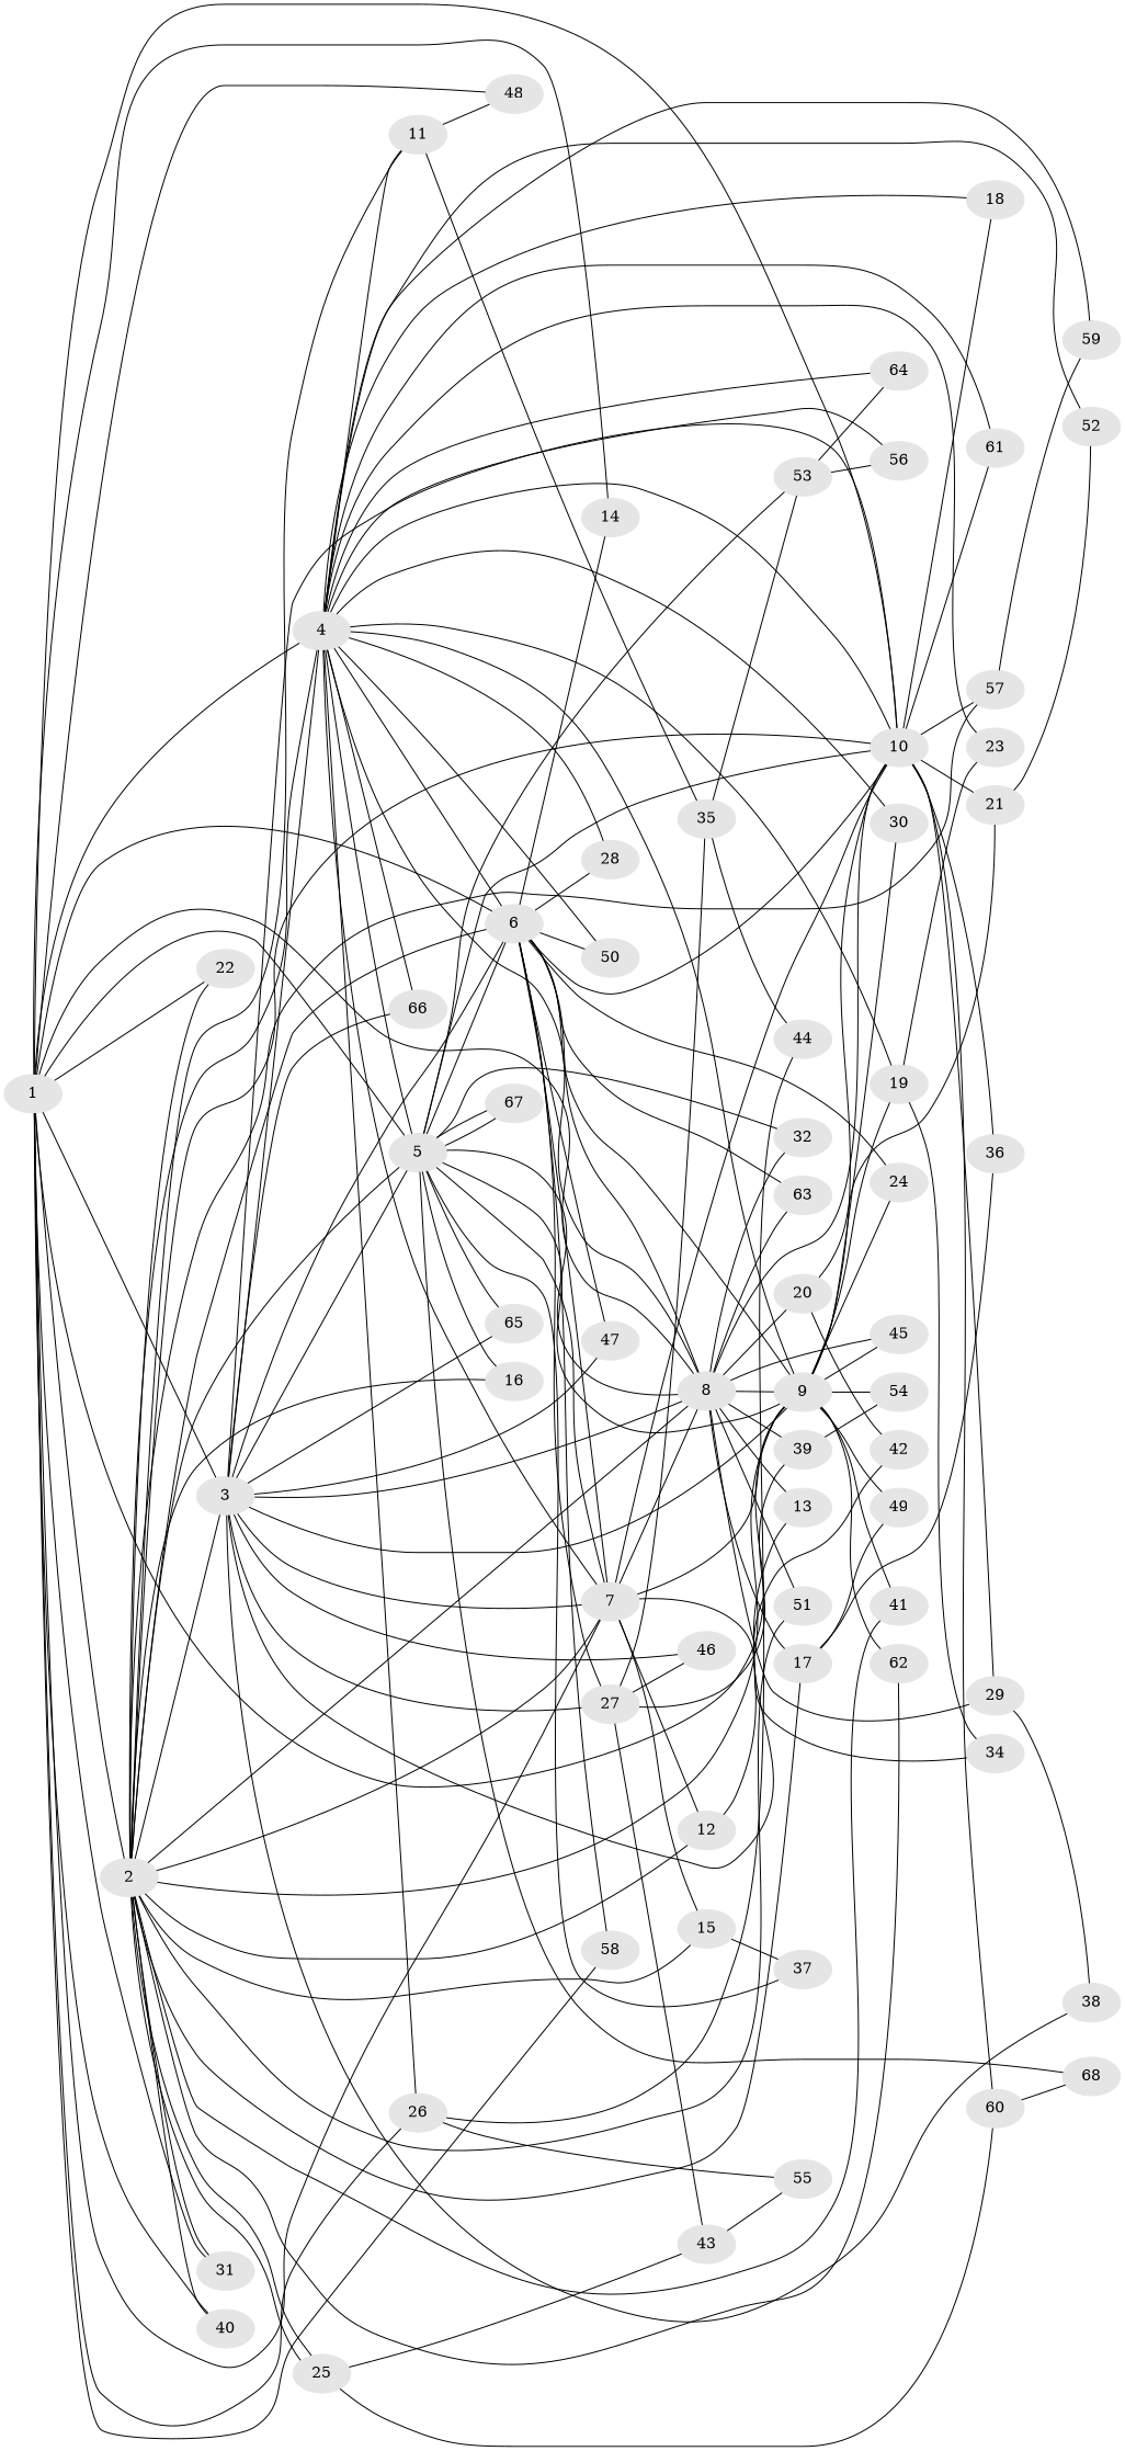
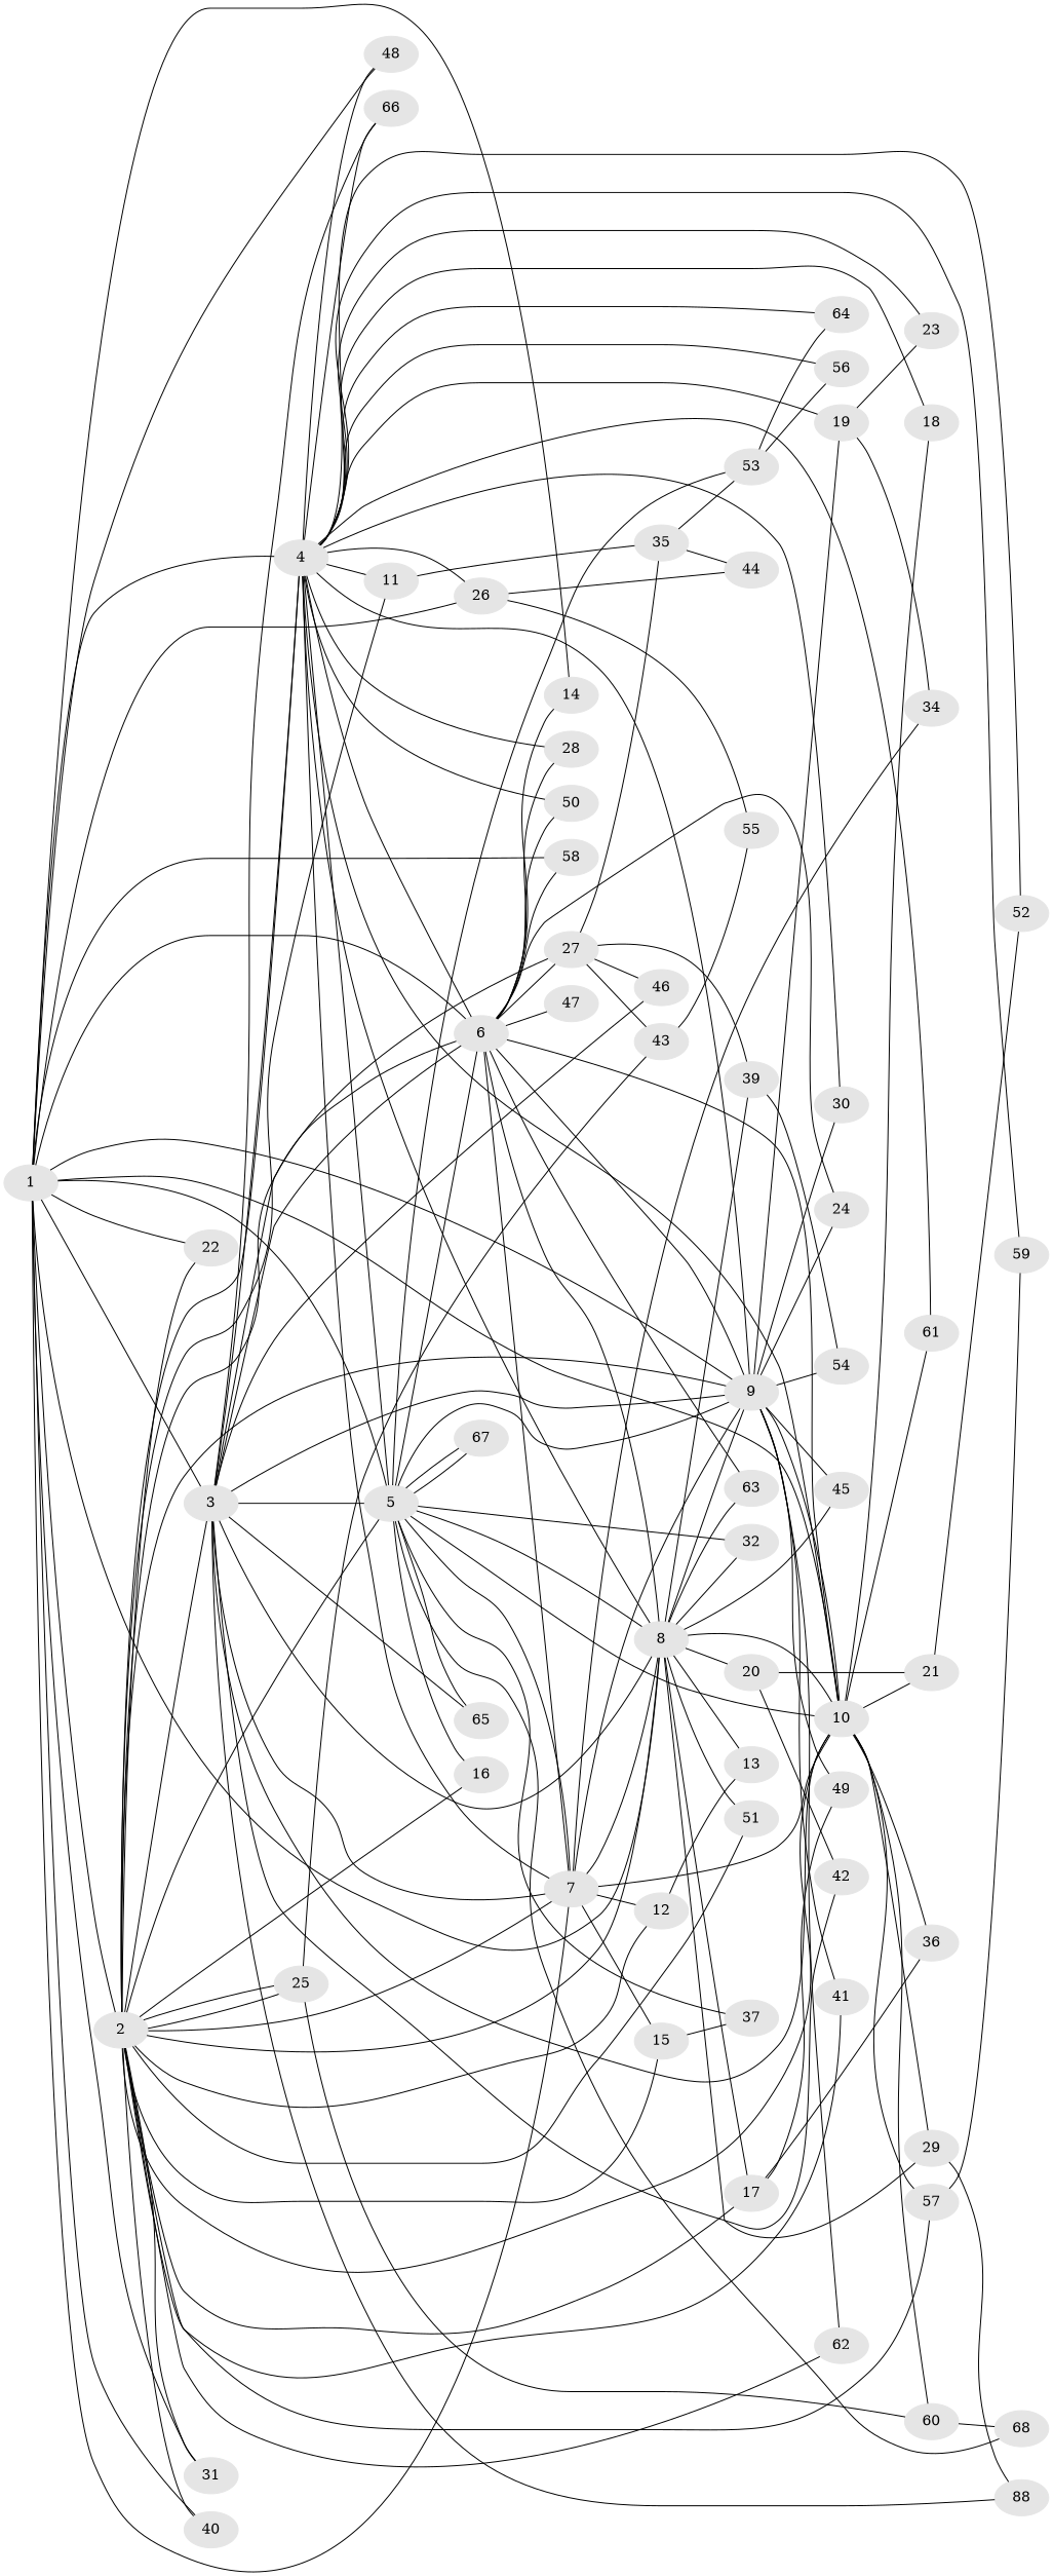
  graph {
    rankdir=LR
    node [color=gray90 style=filled]
    1
    2
    3
    4
    5
    6
    7
    8
    9
    10
    14
    22
    26
    31
    40
    48
    58
    11
    12
    15
    16
    17
    25
    41
    51
    57
    62
    27
-   38
+   38 [label=88]
    42
    46
    47
    65
    66
    18
    19
    23
    28
    30
    50
    52
    56
    59
    61
    64
    32
    37
    53
    67
    68
    24
    63
    34
    20
    13
    29
    39
    45
    49
    54
    21
    36
    60
    44
    55
    35
    43
    1 -- 2
    1 -- 3
    1 -- 4
    1 -- 5
    1 -- 6
    1 -- 7
    1 -- 8
    1 -- 9
    1 -- 10
    1 -- 14
    1 -- 22
    1 -- 26
    1 -- 31
    1 -- 40
    1 -- 48
    1 -- 58
    2 -- 3
    2 -- 4
    2 -- 5
    2 -- 6
    2 -- 7
    2 -- 8
    2 -- 9
    2 -- 10
    2 -- 22
    2 -- 31
    2 -- 40
    2 -- 11
    2 -- 12
    2 -- 15
    2 -- 16
    2 -- 17
    2 -- 25
    2 -- 25
    2 -- 41
    2 -- 51
    2 -- 57
    2 -- 62
    3 -- 4
    3 -- 5
    3 -- 6
    3 -- 7
    3 -- 8
    3 -- 9
    3 -- 10
    3 -- 27
    3 -- 38
    3 -- 42
    3 -- 46
-   3 -- 47
    3 -- 65
    3 -- 66
    4 -- 5
    4 -- 6
    4 -- 7
    4 -- 8
    4 -- 9
    4 -- 10
    4 -- 26
-   11 -- 48
+   4 -- 48
    4 -- 11
    4 -- 66
    4 -- 18
    4 -- 19
    4 -- 23
    4 -- 28
    4 -- 30
    4 -- 50
    4 -- 52
    4 -- 56
    4 -- 59
    4 -- 61
    4 -- 64
    5 -- 6
    5 -- 7
    5 -- 8
    5 -- 9
    5 -- 10
    5 -- 16
    5 -- 65
    5 -- 32
    5 -- 37
    5 -- 53
    5 -- 67
    5 -- 67
    5 -- 68
    6 -- 7
    6 -- 8
    6 -- 9
    6 -- 10
    6 -- 14
    6 -- 58
    6 -- 27
    6 -- 47
    6 -- 28
    6 -- 50
    6 -- 24
    6 -- 63
    7 -- 8
    7 -- 9
    7 -- 10
    7 -- 12
    7 -- 15
    7 -- 34
    8 -- 9
    8 -- 10
    8 -- 17
    8 -- 51
    8 -- 32
    8 -- 63
    8 -- 20
    8 -- 13
    8 -- 29
    8 -- 39
    8 -- 45
    9 -- 10
    9 -- 41
    9 -- 62
    9 -- 19
    9 -- 30
    9 -- 24
    9 -- 45
    9 -- 49
    9 -- 54
    10 -- 57
    10 -- 18
    10 -- 61
    10 -- 29
    10 -- 21
    10 -- 36
    10 -- 60
    26 -- 44
    26 -- 55
    11 -- 35
    12 -- 13
    15 -- 37
    17 -- 49
    17 -- 36
    25 -- 60
    25 -- 43
    57 -- 59
    27 -- 46
    27 -- 39
    27 -- 35
    27 -- 43
    19 -- 23
    19 -- 34
    53 -- 56
    53 -- 64
    20 -- 42
    20 -- 21
    29 -- 38
    39 -- 54
    21 -- 52
    60 -- 68
    35 -- 53
    35 -- 44
    43 -- 55
  }
